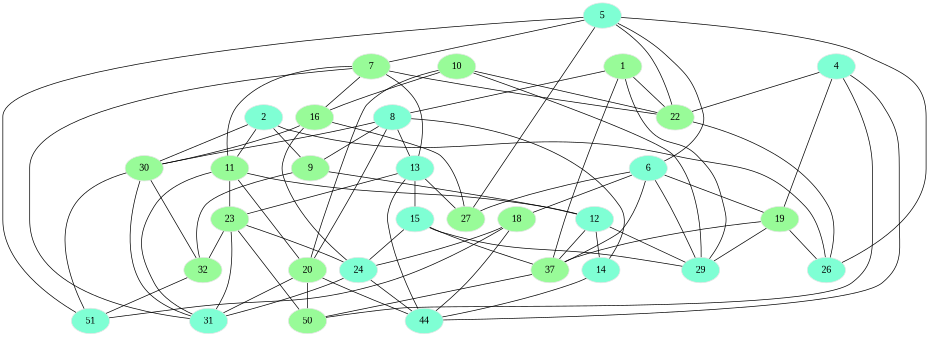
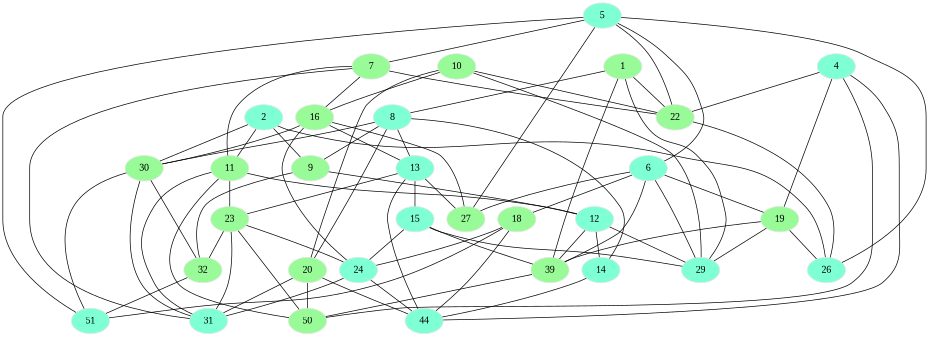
  graph {
    fontname="Liberation Serif"
    node [color=gray90 fillcolor=palegreen fontname="Liberation Serif" style=filled]
    edge [fontname="Liberation Serif"]
    2 [fillcolor=aquamarine super="+3"]
    9 [super="+17"]
    11 [super="+45"]
    26 [fillcolor=aquamarine]
    30 [super="+53"]
    1
    22 [super="+41"]
    29 [fillcolor=aquamarine super="+54"]
-   39 [super="+52" label=37]
+   39 [super="+52"]
    8 [fillcolor=aquamarine super="+36"]
    50
    12 [fillcolor=aquamarine super="+25"]
    32 [super="+35"]
    31 [fillcolor=aquamarine super="+43"]
    20 [super="+42"]
    23 [super="+49"]
    51 [fillcolor=aquamarine]
    19 [super="+33"]
    4 [fillcolor=aquamarine]
    44 [fillcolor=aquamarine super="+47"]
    5 [fillcolor=aquamarine super="+21"]
    6 [fillcolor=aquamarine super="+28"]
    7 [super="+37"]
    27 [super="+48"]
    18
    13 [fillcolor=aquamarine super="+40"]
    16 [super="+34"]
    24 [fillcolor=aquamarine super="+46"]
    15 [fillcolor=aquamarine]
    14 [fillcolor=aquamarine]
    10
    2 -- 9 [weight=2]
    2 -- 11
    2 -- 26
    2 -- 30
    9 -- 12
    9 -- 32
    11 -- 12
    11 -- 31
-   11 -- 20
+   11 -- 50
    11 -- 23
    30 -- 32
    30 -- 31
    30 -- 51
    1 -- 22
    1 -- 29
    1 -- 39
    1 -- 8
    22 -- 26
    39 -- 50
    8 -- 9 [weight=2]
    8 -- 30
    8 -- 20
    8 -- 13
    8 -- 14
    12 -- 29
    12 -- 39
    12 -- 14 [weight=2]
    32 -- 51
    20 -- 50
    20 -- 31
    20 -- 44
    23 -- 50
    23 -- 32
    23 -- 31
    23 -- 24
    19 -- 26
    19 -- 29
    19 -- 39
    4 -- 22
    4 -- 50
    4 -- 19
    4 -- 44
    5 -- 26
    5 -- 22
    5 -- 51
    5 -- 6
    5 -- 7
    5 -- 27
    6 -- 29
    6 -- 39
    6 -- 19
    6 -- 27
    6 -- 18
    7 -- 11
    7 -- 22
    7 -- 31
-   7 -- 13
+   16 -- 13
    7 -- 16
    18 -- 51
    18 -- 44
    18 -- 24
    13 -- 23
    13 -- 44
    13 -- 27
    13 -- 15
    16 -- 30
    16 -- 27 [weight=2]
    16 -- 24
    24 -- 31
    24 -- 44
    15 -- 29
    15 -- 39
    15 -- 24
    14 -- 44
    10 -- 22
    10 -- 29
    10 -- 20
    10 -- 16
  }
